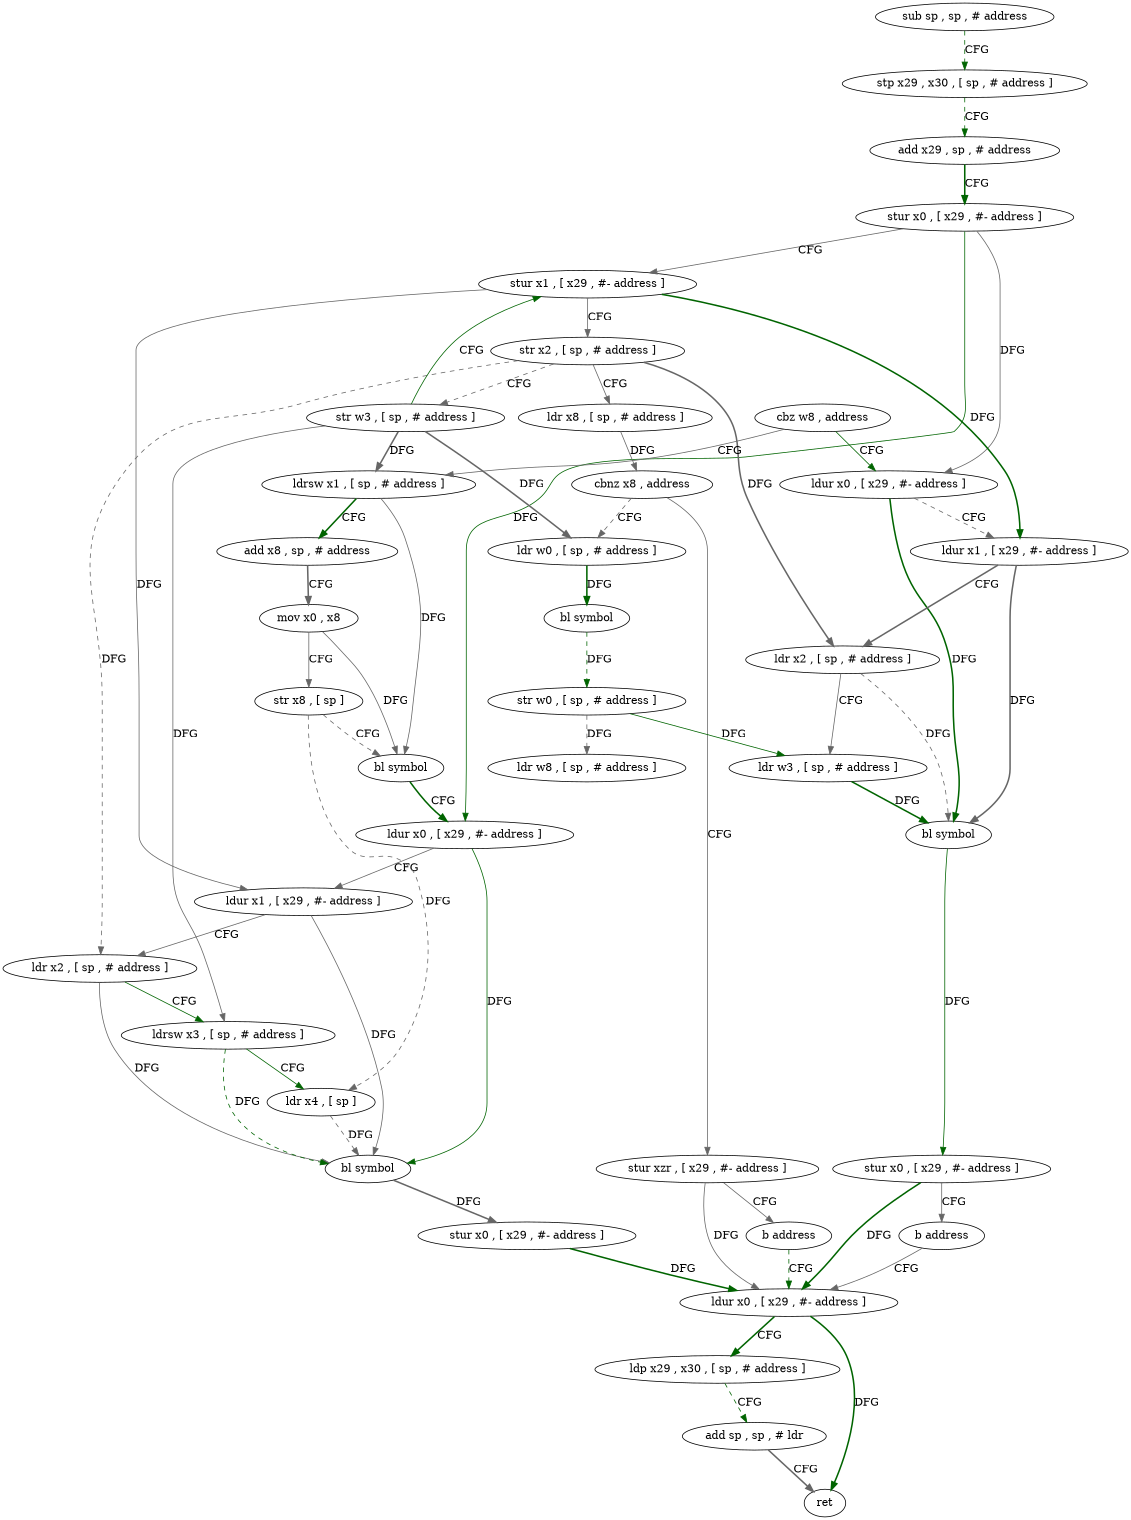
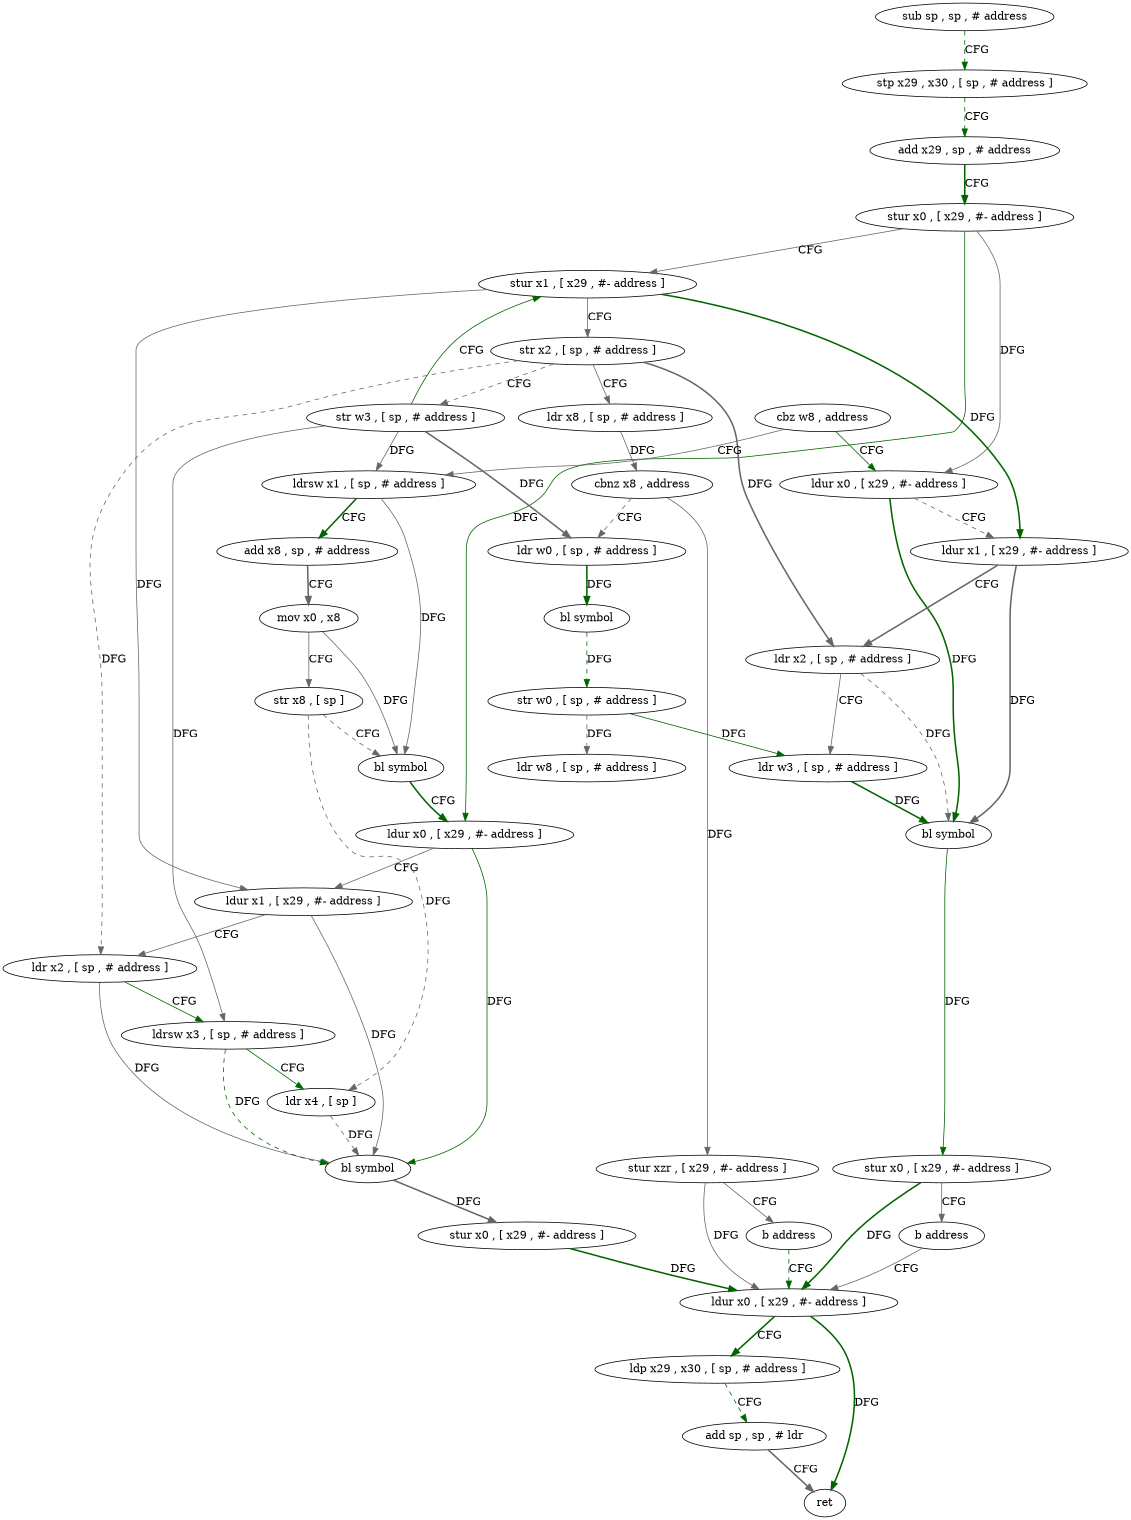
  digraph {
    edge [color=gray40 style=solid]
    n1 [label="sub sp , sp , # address"]
    n2 [label="stp x29 , x30 , [ sp , # address ]"]
    n3 [label="add x29 , sp , # address"]
    n4 [label="stur x0 , [ x29 , #- address ]"]
    n5 [label="stur x1 , [ x29 , #- address ]"]
    n6 [label="ldur x0 , [ x29 , #- address ]"]
    n7 [label="ldur x0 , [ x29 , #- address ]"]
    n8 [label="str x2 , [ sp , # address ]"]
    n9 [label="ldur x1 , [ x29 , #- address ]"]
    n10 [label="ldur x1 , [ x29 , #- address ]"]
    n11 [label="bl symbol"]
    n12 [label="bl symbol"]
    n13 [label="str w3 , [ sp , # address ]"]
    n14 [label="ldr x8 , [ sp , # address ]"]
    n15 [label="ldr x2 , [ sp , # address ]"]
    n16 [label="ldr x2 , [ sp , # address ]"]
    n17 [label="ldr w0 , [ sp , # address ]"]
    n18 [label="ldrsw x1 , [ sp , # address ]"]
    n19 [label="ldrsw x3 , [ sp , # address ]"]
    n20 [label="cbnz x8 , address"]
    n21 [label="ldr w3 , [ sp , # address ]"]
    n22 [label="bl symbol"]
    n23 [label="add x8 , sp , # address"]
    n24 [label="bl symbol"]
    n25 [label="ldr x4 , [ sp ]"]
    n26 [label="stur xzr , [ x29 , #- address ]"]
    n27 [label="b address"]
    n28 [label="ldur x0 , [ x29 , #- address ]"]
    n29 [label="str w0 , [ sp , # address ]"]
    n30 [label="ldp x29 , x30 , [ sp , # address ]"]
    n31 [label=ret]
    n32 [label="ldr w8 , [ sp , # address ]"]
    n33 [label="cbz w8 , address"]
    n34 [label="mov x0 , x8"]
    n35 [label="stur x0 , [ x29 , #- address ]"]
    n36 [label="add sp , sp , # ldr"]
    n37 [label="str x8 , [ sp ]"]
    n38 [label="stur x0 , [ x29 , #- address ]"]
    n39 [label="b address"]
    n1 -> n2 [color=darkgreen label=CFG style=dashed]
    n2 -> n3 [color=darkgreen label=CFG style=dashed]
    n3 -> n4 [color=darkgreen label=CFG style=bold]
    n4 -> n5 [label=CFG]
    n4 -> n6 [label=DFG]
    n4 -> n7 [color=darkgreen label=DFG]
    n5 -> n8 [label=CFG]
    n5 -> n9 [label=DFG]
    n5 -> n10 [color=darkgreen label=DFG style=bold]
    n6 -> n10 [label=CFG style=dashed]
    n6 -> n11 [color=darkgreen label=DFG style=bold]
    n7 -> n9 [label=CFG]
    n7 -> n12 [color=darkgreen label=DFG]
    n8 -> n13 [label=CFG style=dashed]
    n8 -> n14 [label=CFG]
    n8 -> n15 [label=DFG style=dashed]
    n8 -> n16 [label=DFG style=bold]
    n9 -> n12 [label=DFG]
    n9 -> n15 [label=CFG]
    n10 -> n11 [label=DFG style=bold]
    n10 -> n16 [label=CFG style=bold]
    n11 -> n35 [color=darkgreen label=DFG]
    n12 -> n38 [label=DFG style=bold]
    n13 -> n5 [color=darkgreen label=CFG]
    n13 -> n17 [label=DFG style=bold]
-   n13 -> n18 [label=DFG style=bold]
+   n13 -> n18 [label=DFG]
    n13 -> n19 [label=DFG]
    n14 -> n20 [label=DFG]
    n15 -> n12 [label=DFG]
    n15 -> n19 [color=darkgreen label=CFG]
    n16 -> n11 [label=DFG style=dashed]
    n16 -> n21 [label=CFG]
    n17 -> n22 [color=darkgreen label=DFG style=bold]
    n18 -> n23 [color=darkgreen label=CFG style=bold]
    n18 -> n24 [label=DFG]
    n19 -> n12 [color=darkgreen label=DFG style=dashed]
    n19 -> n25 [color=darkgreen label=CFG]
    n20 -> n17 [label=CFG style=dashed]
-   n20 -> n26 [label=CFG]
+   n20 -> n26 [label=DFG]
    n21 -> n11 [color=darkgreen label=DFG style=bold]
    n22 -> n29 [color=darkgreen label=DFG style=dashed]
    n23 -> n34 [label=CFG style=bold]
    n24 -> n7 [color=darkgreen label=CFG style=bold]
    n25 -> n12 [label=DFG style=dashed]
    n26 -> n27 [label=CFG]
    n26 -> n28 [label=DFG]
    n27 -> n28 [color=darkgreen label=CFG style=dashed]
    n28 -> n30 [color=darkgreen label=CFG style=bold]
    n28 -> n31 [color=darkgreen label=DFG style=bold]
    n29 -> n21 [color=darkgreen label=DFG]
    n29 -> n32 [label=DFG style=dashed]
    n30 -> n36 [color=darkgreen label=CFG style=dashed]
    n33 -> n6 [color=darkgreen label=CFG]
    n33 -> n18 [label=CFG]
    n34 -> n24 [label=DFG]
    n34 -> n37 [label=CFG]
    n35 -> n28 [color=darkgreen label=DFG style=bold]
    n35 -> n39 [label=CFG]
    n36 -> n31 [label=CFG style=bold]
    n37 -> n24 [label=CFG style=dashed]
    n37 -> n25 [label=DFG style=dashed]
    n38 -> n28 [color=darkgreen label=DFG style=bold]
    n39 -> n28 [label=CFG]
  }
